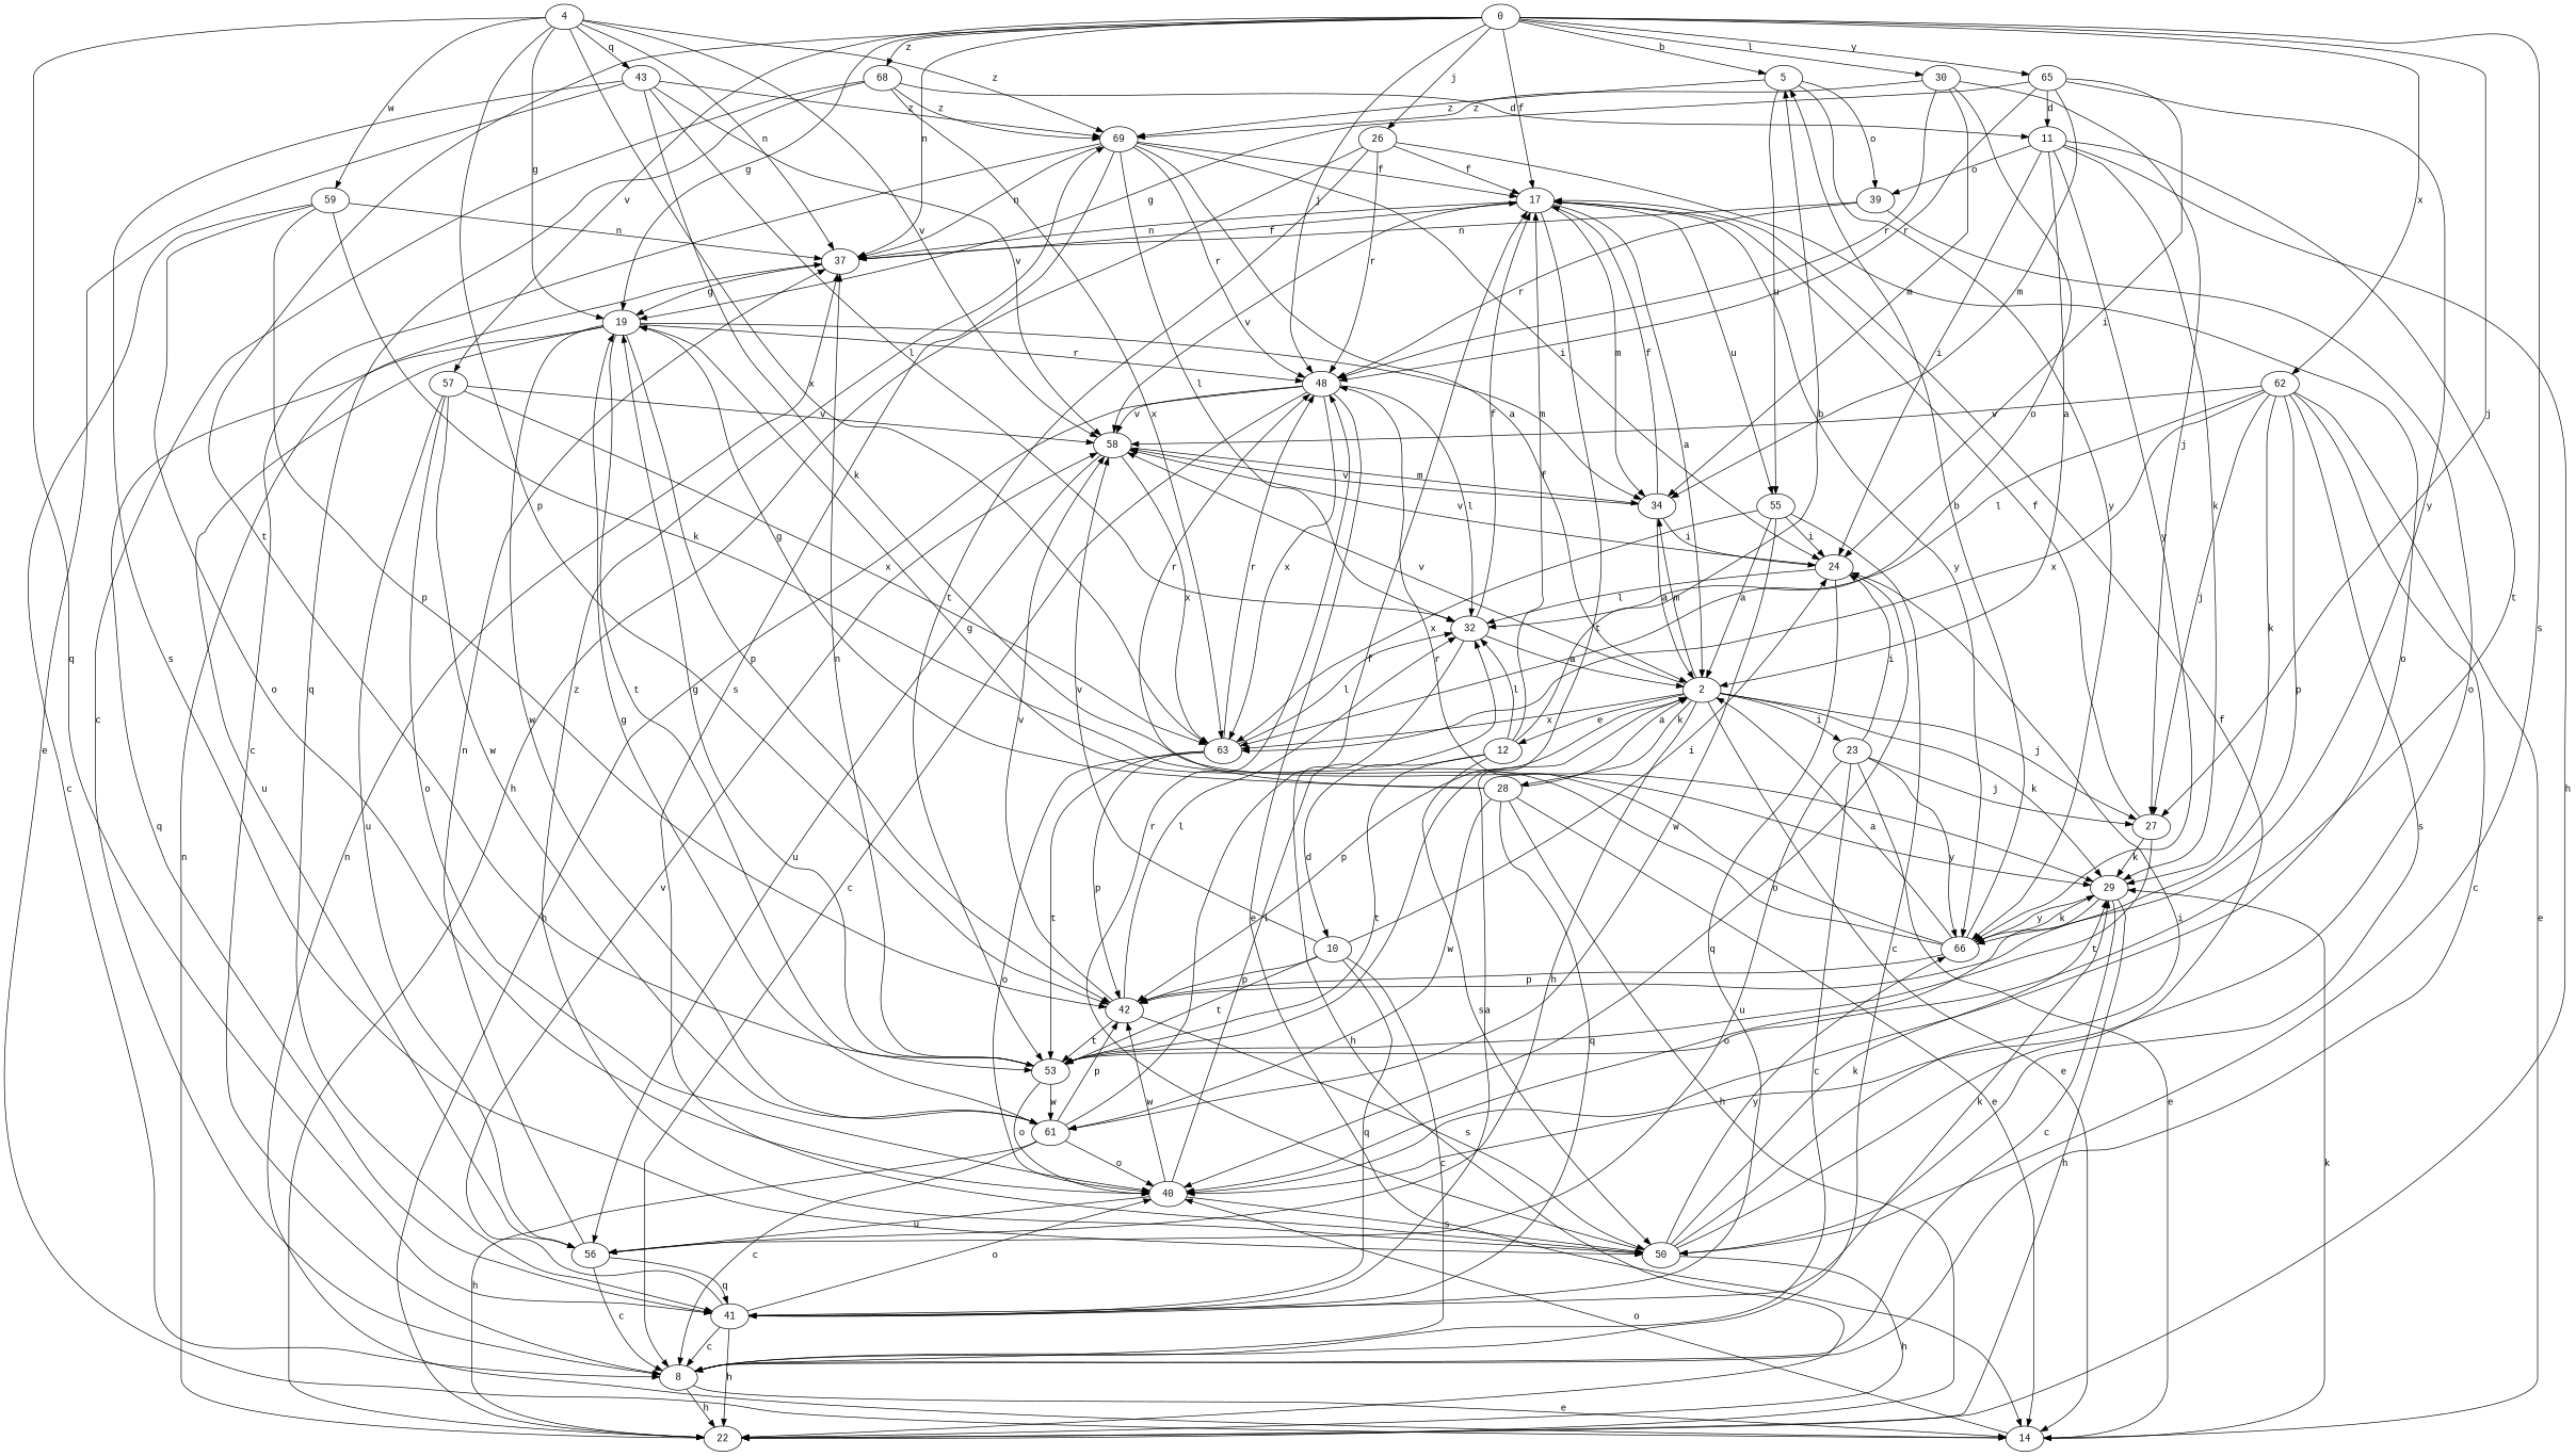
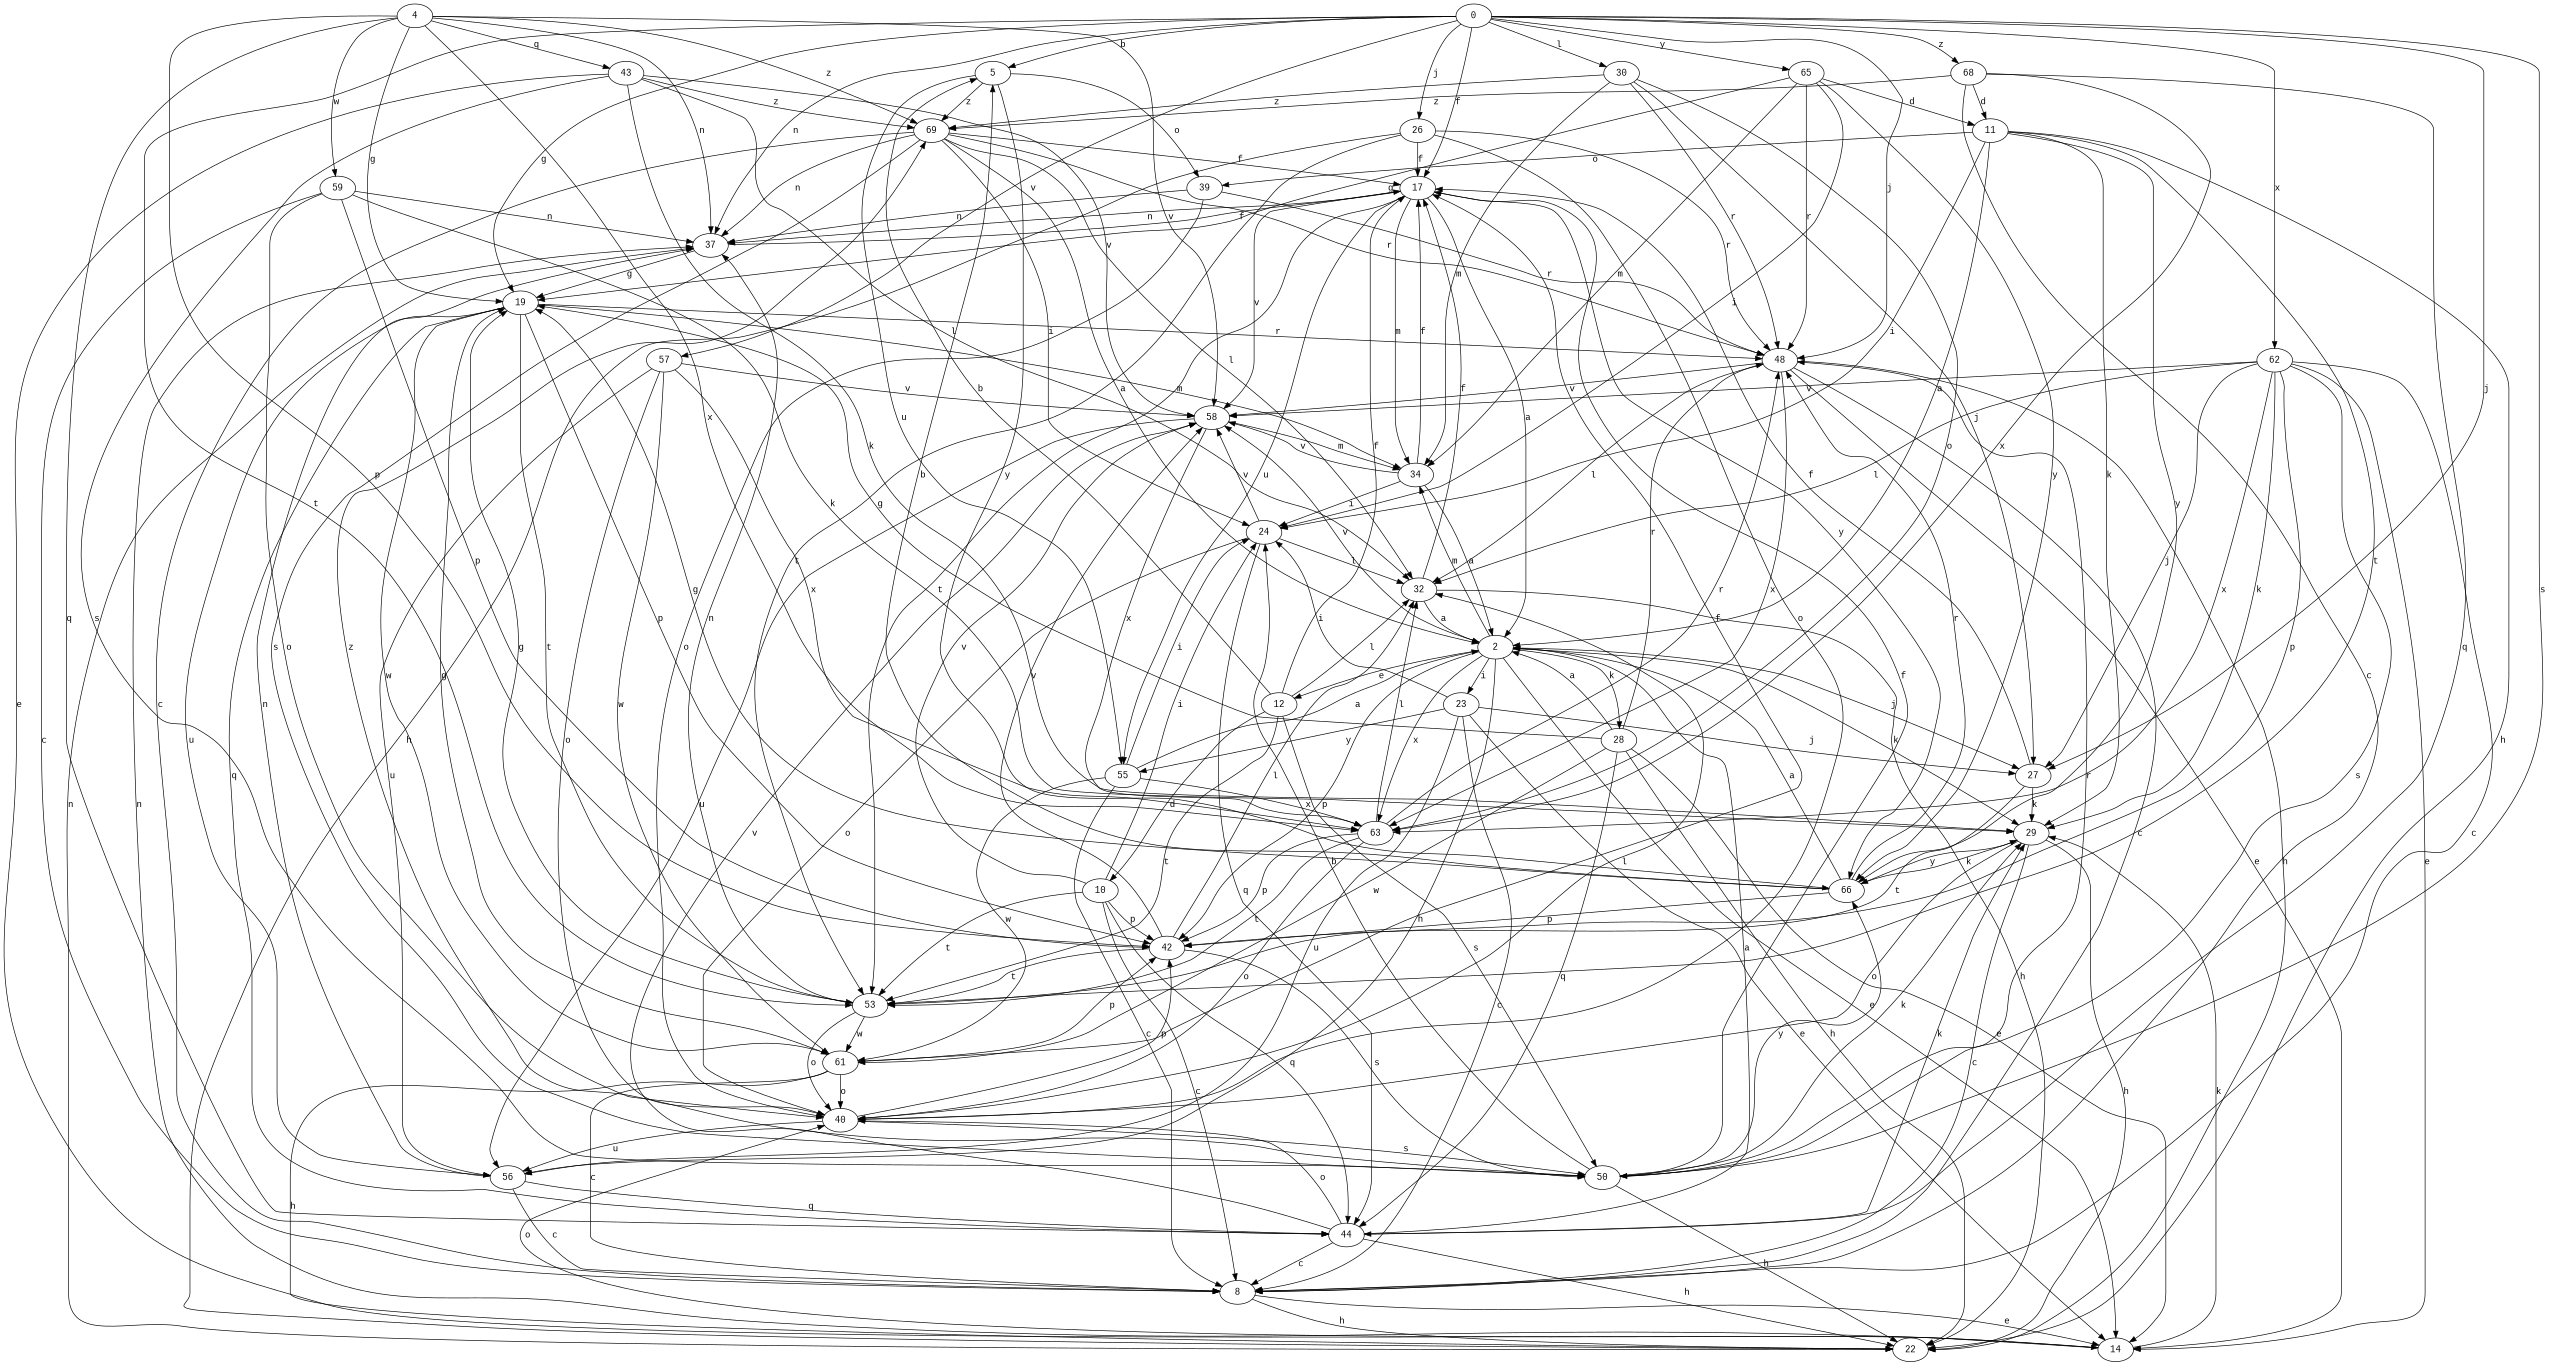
  strict digraph {
    fontname="Liberation Mono"
    node [fontname="Liberation Mono"]
    edge [fontname="Liberation Mono"]
    0
    5
    17
    19
    26
    27
    30
    37
    48
    50
    53
    57
    62
    65
    68
    69
    39
    55
    66
    58
    2
    34
    42
-   44 [label=41]
+   44
    61
    56
    22
    40
    29
    63
    14
    8
    32
    24
    11
    n36 [label=4]
    43
    59
    12
    23
    28
    10
    0 -> 5 [label=b]
    0 -> 17 [label=f]
    0 -> 19 [label=g]
    0 -> 26 [label=j]
    0 -> 27 [label=j]
    0 -> 30 [label=l]
    0 -> 37 [label=n]
    0 -> 48 [label=j]
    0 -> 50 [label=s]
    0 -> 53 [label=t]
    0 -> 57 [label=v]
    0 -> 62 [label=x]
    0 -> 65 [label=y]
    0 -> 68 [label=z]
    5 -> 69 [label=z]
    5 -> 39 [label=o]
    5 -> 55 [label=u]
    5 -> 66 [label=y]
    17 -> 37 [label=n]
    17 -> 53 [label=t]
    17 -> 55 [label=u]
    17 -> 66 [label=y]
    17 -> 58 [label=v]
    17 -> 2 [label=a]
    17 -> 34 [label=m]
    19 -> 48 [label=r]
    19 -> 53 [label=t]
    19 -> 34 [label=m]
    19 -> 42 [label=p]
    19 -> 44 [label=q]
    19 -> 61 [label=w]
    19 -> 56 [label=u]
    26 -> 17 [label=f]
    26 -> 48 [label=r]
    26 -> 53 [label=t]
    26 -> 22 [label=h]
    26 -> 40 [label=o]
    27 -> 17 [label=f]
    27 -> 53 [label=t]
    27 -> 29 [label=k]
    30 -> 27 [label=j]
    30 -> 48 [label=r]
    30 -> 69 [label=z]
    30 -> 34 [label=m]
    30 -> 63 [label=o]
    37 -> 17 [label=f]
    37 -> 19 [label=g]
    48 -> 58 [label=v]
    48 -> 22 [label=h]
    48 -> 63 [label=x]
    48 -> 14 [label=e]
    48 -> 8 [label=c]
    48 -> 32 [label=l]
    50 -> 17 [label=f]
    50 -> 48 [label=r]
    50 -> 69 [label=z]
    50 -> 66 [label=y]
    50 -> 22 [label=h]
    50 -> 29 [label=k]
-   50 -> 24 [label=i]
+   50 -> 24 [label=b]
    53 -> 19 [label=g]
    53 -> 37 [label=n]
    53 -> 61 [label=w]
    53 -> 40 [label=o]
    57 -> 58 [label=v]
    57 -> 61 [label=w]
    57 -> 56 [label=u]
    57 -> 40 [label=o]
    57 -> 63 [label=x]
    62 -> 27 [label=j]
    62 -> 50 [label=s]
    62 -> 58 [label=v]
    62 -> 42 [label=p]
    62 -> 29 [label=k]
    62 -> 63 [label=x]
    62 -> 14 [label=e]
    62 -> 8 [label=c]
    62 -> 32 [label=l]
    65 -> 19 [label=g]
    65 -> 48 [label=r]
    65 -> 66 [label=y]
    65 -> 34 [label=m]
    65 -> 24 [label=i]
    65 -> 11 [label=d]
    68 -> 69 [label=z]
    68 -> 44 [label=q]
    68 -> 63 [label=x]
    68 -> 8 [label=c]
    68 -> 11 [label=d]
    69 -> 17 [label=f]
    69 -> 37 [label=n]
    69 -> 48 [label=r]
    69 -> 50 [label=s]
    69 -> 2 [label=a]
    69 -> 8 [label=c]
    69 -> 32 [label=l]
    69 -> 24 [label=i]
    39 -> 37 [label=n]
    39 -> 48 [label=r]
    39 -> 40 [label=o]
    55 -> 2 [label=a]
    55 -> 61 [label=w]
    55 -> 63 [label=x]
    55 -> 8 [label=c]
    55 -> 24 [label=i]
    66 -> 5 [label=b]
    66 -> 19 [label=g]
    66 -> 48 [label=r]
    66 -> 2 [label=a]
    66 -> 42 [label=p]
    66 -> 29 [label=k]
    58 -> 34 [label=m]
    58 -> 56 [label=u]
    58 -> 63 [label=x]
    2 -> 27 [label=j]
    2 -> 58 [label=v]
    2 -> 34 [label=m]
    2 -> 42 [label=p]
    2 -> 56 [label=h]
    2 -> 29 [label=k]
    2 -> 63 [label=x]
    2 -> 14 [label=e]
    2 -> 12 [label=e]
    2 -> 23 [label=i]
    2 -> 28 [label=k]
    34 -> 17 [label=f]
    34 -> 58 [label=v]
    34 -> 2 [label=a]
    34 -> 24 [label=i]
    42 -> 50 [label=s]
    42 -> 53 [label=t]
    42 -> 58 [label=v]
    42 -> 32 [label=l]
    44 -> 58 [label=v]
    44 -> 2 [label=a]
    44 -> 22 [label=h]
    44 -> 40 [label=o]
    44 -> 29 [label=k]
    44 -> 8 [label=c]
    61 -> 17 [label=f]
    61 -> 19 [label=g]
    61 -> 42 [label=p]
    61 -> 22 [label=h]
    61 -> 40 [label=o]
    61 -> 8 [label=c]
    56 -> 37 [label=n]
    56 -> 44 [label=q]
    56 -> 8 [label=c]
    22 -> 37 [label=n]
    40 -> 50 [label=s]
-   40 -> 42 [label=w]
+   40 -> 42 [label=p]
    40 -> 56 [label=u]
    40 -> 32 [label=l]
    29 -> 66 [label=y]
    29 -> 22 [label=h]
    29 -> 40 [label=o]
    29 -> 8 [label=c]
    63 -> 48 [label=r]
    63 -> 53 [label=t]
    63 -> 42 [label=p]
    63 -> 40 [label=o]
    63 -> 32 [label=l]
    14 -> 37 [label=n]
    14 -> 40 [label=o]
    14 -> 29 [label=k]
    8 -> 22 [label=h]
    8 -> 14 [label=e]
    32 -> 17 [label=f]
    32 -> 2 [label=a]
    32 -> 22 [label=h]
    24 -> 58 [label=v]
    24 -> 44 [label=q]
    24 -> 40 [label=o]
    24 -> 32 [label=l]
    11 -> 53 [label=t]
    11 -> 39 [label=o]
    11 -> 66 [label=y]
    11 -> 2 [label=a]
    11 -> 22 [label=h]
    11 -> 29 [label=k]
    11 -> 24 [label=i]
    n36 -> 19 [label=g]
    n36 -> 37 [label=n]
    n36 -> 69 [label=z]
    n36 -> 58 [label=v]
    n36 -> 42 [label=p]
    n36 -> 44 [label=q]
    n36 -> 63 [label=x]
    n36 -> 43 [label=q]
    n36 -> 59 [label=w]
    43 -> 50 [label=s]
    43 -> 69 [label=z]
    43 -> 58 [label=v]
    43 -> 29 [label=k]
    43 -> 14 [label=e]
    43 -> 32 [label=l]
    59 -> 37 [label=n]
    59 -> 42 [label=p]
    59 -> 40 [label=o]
    59 -> 29 [label=k]
    59 -> 8 [label=c]
    12 -> 5 [label=b]
    12 -> 17 [label=f]
    12 -> 50 [label=s]
    12 -> 53 [label=t]
    12 -> 32 [label=l]
    12 -> 10 [label=d]
    23 -> 27 [label=j]
-   23 -> 66 [label=y]
+   23 -> 55 [label=y]
    23 -> 56 [label=u]
    23 -> 14 [label=e]
    23 -> 8 [label=c]
    23 -> 24 [label=i]
    28 -> 19 [label=g]
    28 -> 48 [label=r]
    28 -> 2 [label=a]
    28 -> 44 [label=q]
    28 -> 61 [label=w]
    28 -> 22 [label=h]
    28 -> 14 [label=e]
    10 -> 53 [label=t]
    10 -> 58 [label=v]
    10 -> 42 [label=p]
    10 -> 44 [label=q]
    10 -> 8 [label=c]
    10 -> 24 [label=i]
  }
